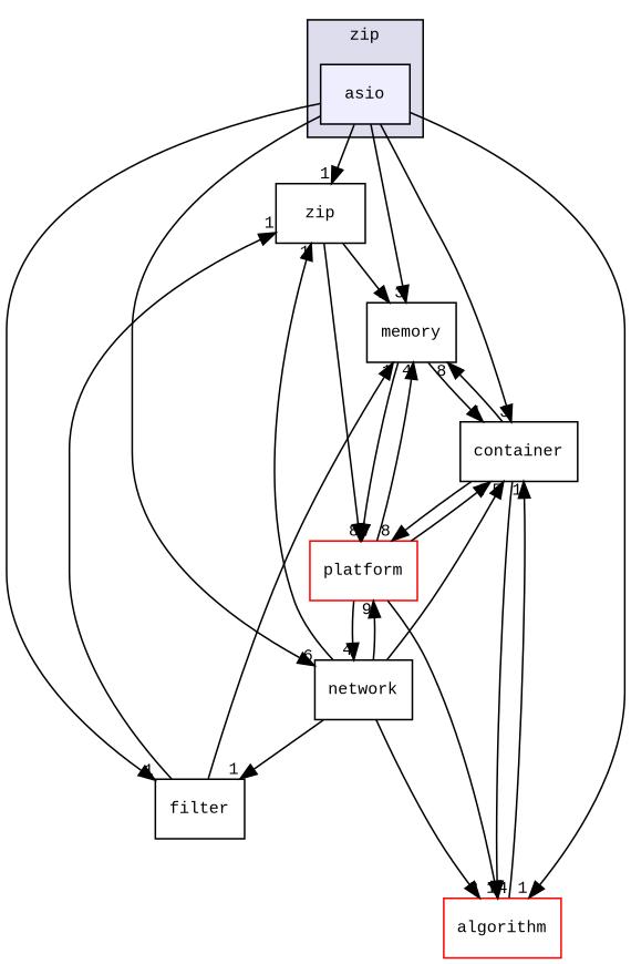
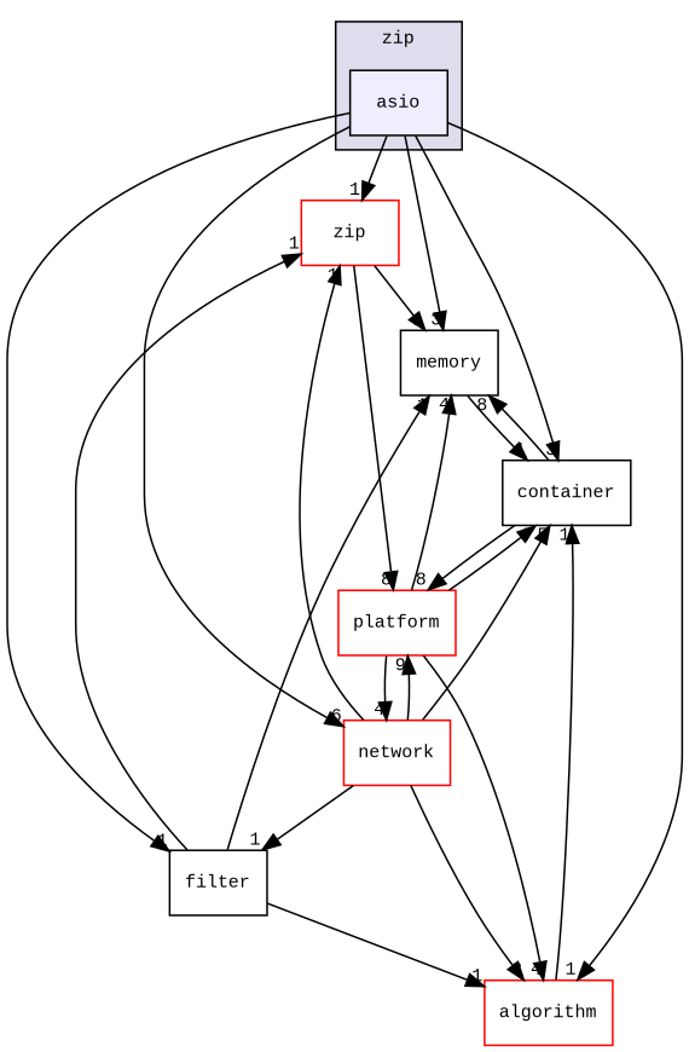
  digraph {
    compound=true
    node [fontname=CourierNew fontsize=10 shape=box]
    edge [headlabel=1 labeldistance=1.5 labelfontname=CourierNew labelfontsize=10]
    n1 [fillcolor="#eeeeff" label=asio pencolor=black style=filled]
-   n2 [color=black fillcolor=white label=zip style=filled]
+   n2 [color=red fillcolor=white label=zip style=filled]
    n3 [label=memory]
    n4 [label=container]
    n5 [label=filter]
-   n6 [color=black fillcolor=white label=network style=filled]
+   n6 [color=red fillcolor=white label=network style=filled]
    n7 [color=red label=algorithm]
    n8 [color=red fillcolor=white label=platform style=filled]
    subgraph cluster_1 {
      bgcolor="#ddddee"
      fontname=CourierNew
      fontsize=10
      label=zip
      pencolor=black
      n1
    }
    n1 -> n2
    n1 -> n3 [headlabel=3]
    n1 -> n4 [headlabel=3]
    n1 -> n5
    n1 -> n6 [headlabel=6]
    n1 -> n7
    n2 -> n3
    n2 -> n8 [headlabel=8]
    n3 -> n4
-   n3 -> n8 [headlabel=7]
    n4 -> n3 [headlabel=8]
-   n4 -> n7
+   n5 -> n7
    n4 -> n8 [headlabel=8]
    n5 -> n2
    n5 -> n3
    n6 -> n2
    n6 -> n4 [headlabel=5]
    n6 -> n5
    n6 -> n7 [headlabel=3]
    n6 -> n8 [headlabel=9]
    n7 -> n4
    n8 -> n3 [headlabel=4]
    n8 -> n4 [headlabel=7]
    n8 -> n6 [headlabel=4]
    n8 -> n7 [headlabel=4]
  }
